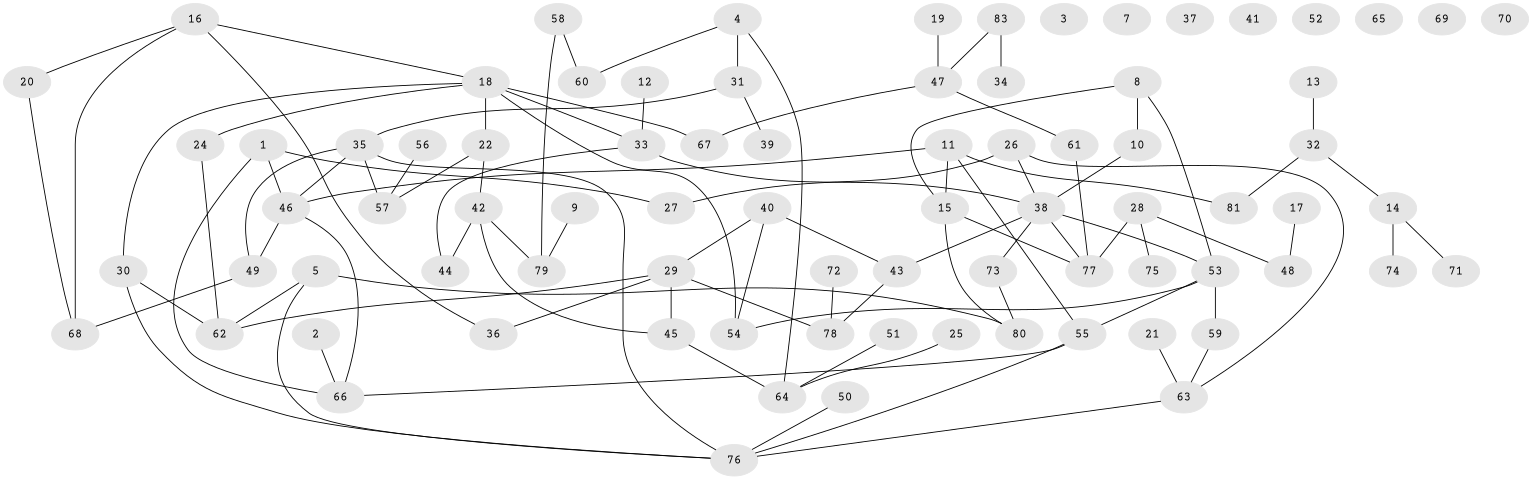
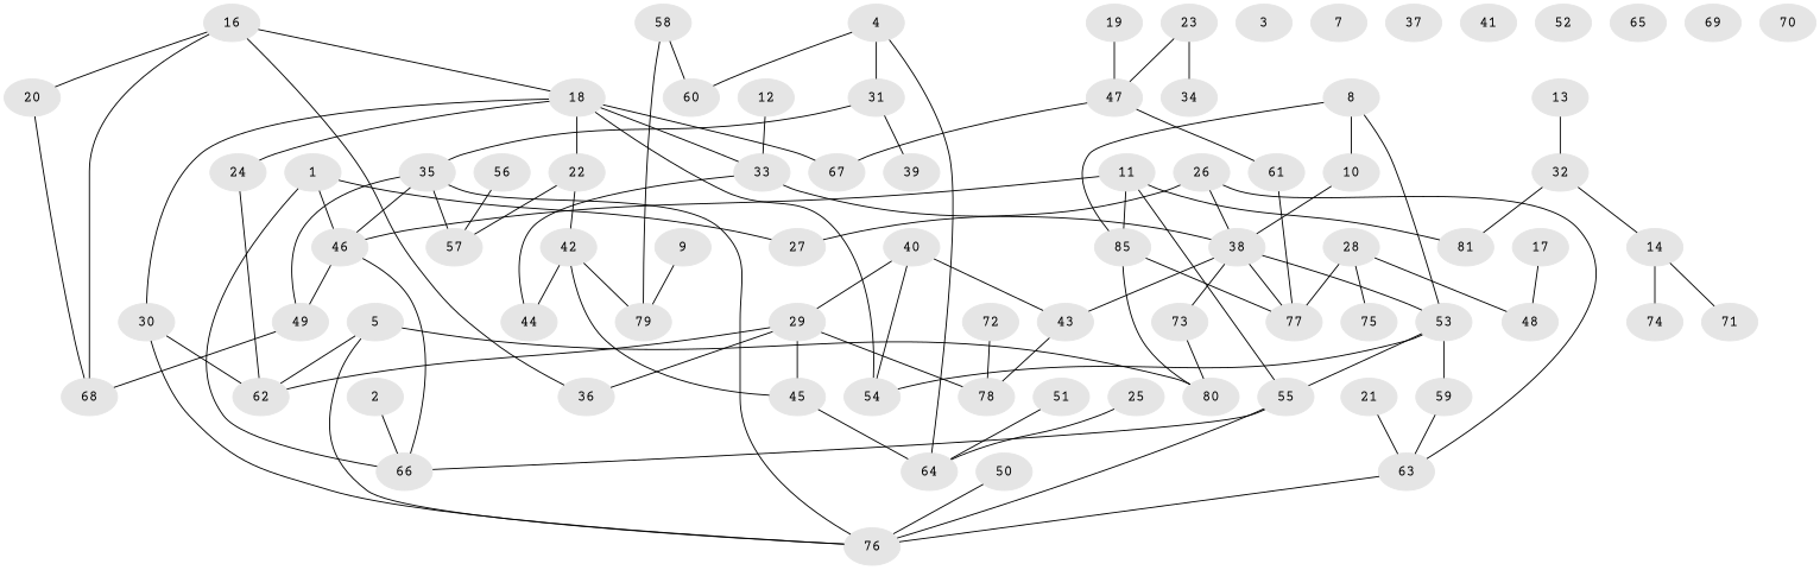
  graph {
    fontname="Courier Prime"
    node [color=gray90 fontname="Courier Prime" style=filled]
    edge [fontname="Courier Prime"]
    1
    27
    46
    66
    49
    2
    3
    4
    31
    60
    64
    35
    39
    5
    62
    76
    80
    51
    7
    8
    10
-   15
+   15 [label=85]
    53
    38
    77
    55
    54
    59
    9
    79
    43
    73
    11
    81
    12
    33
    44
    13
    32
    14
    71
    74
    16
    18
    20
    36
    68
    22
    24
    30
    67
    17
    48
    57
    42
    19
    47
    61
    21
    63
    45
-   23 [label=83]
+   23
    34
    25
    26
    28
    75
    29
    78
    37
    40
    41
    50
    52
    56
    58
    65
    69
    70
    72
    1 -- 27
    1 -- 46
    1 -- 66
    46 -- 66
    46 -- 49
    49 -- 68
    2 -- 66
    4 -- 31
    4 -- 60
    4 -- 64
    31 -- 35
    31 -- 39
    35 -- 46
    35 -- 49
    35 -- 76
    35 -- 57
    5 -- 62
    5 -- 76
    5 -- 80
    51 -- 64
    8 -- 10
    8 -- 15
    8 -- 53
    10 -- 38
    15 -- 80
    15 -- 77
    53 -- 55
    53 -- 54
    53 -- 59
    38 -- 53
    38 -- 77
    38 -- 43
    38 -- 73
    55 -- 66
    55 -- 76
    59 -- 63
    9 -- 79
    43 -- 78
    73 -- 80
    11 -- 46
    11 -- 15
    11 -- 55
    11 -- 81
    12 -- 33
    33 -- 38
    33 -- 44
    13 -- 32
    32 -- 81
    32 -- 14
    14 -- 71
    14 -- 74
    16 -- 18
    16 -- 20
    16 -- 36
    16 -- 68
    18 -- 54
    18 -- 33
    18 -- 22
    18 -- 24
    18 -- 30
    18 -- 67
    20 -- 68
    22 -- 57
    22 -- 42
    24 -- 62
    30 -- 62
    30 -- 76
    17 -- 48
    42 -- 79
    42 -- 44
    42 -- 45
    19 -- 47
    47 -- 67
    47 -- 61
    61 -- 77
    21 -- 63
    63 -- 76
    45 -- 64
    23 -- 47
    23 -- 34
    25 -- 64
    26 -- 27
    26 -- 38
    26 -- 63
    28 -- 77
    28 -- 48
    28 -- 75
    29 -- 62
    29 -- 36
    29 -- 45
    29 -- 78
    40 -- 54
    40 -- 43
    40 -- 29
    50 -- 76
    56 -- 57
    58 -- 60
    58 -- 79
    72 -- 78
  }
